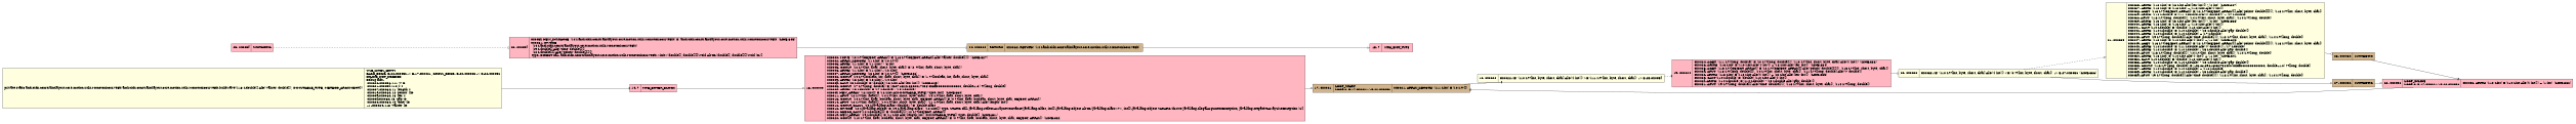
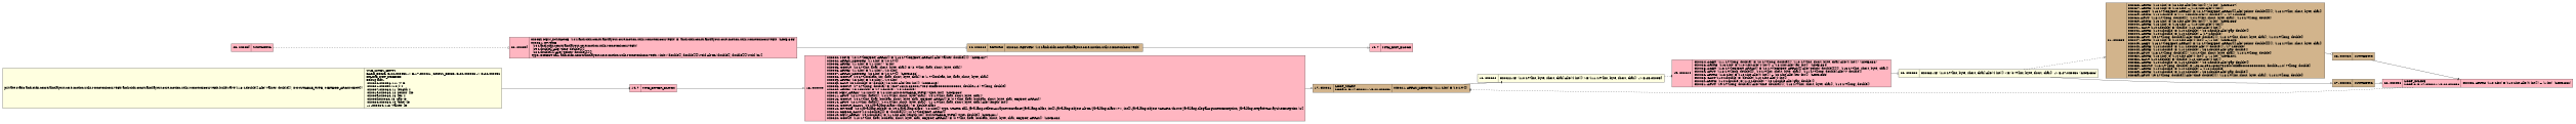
  digraph {
    rankdir=LR
    node [fillcolor=lightpink shape=record style=filled]
    edge [arrowhead=onormal]
    n1 [label="{14\:\ ?|MTH_ENTER_BLOCK\l}"]
    n2 [label="{16\:\ 0x0000|0x0000: MOVE  (r0 I:??[OBJECT, ARRAY]) = (r18 I:??[OBJECT, ARRAY] A[D('values' double[])])  (LINE:327)\l0x0002: ARRAY_LENGTH  (r1 I:int) = (r0 I:??[]) \l0x0003: ARITH  (r1 I:int) = (r1 I:int) * (3 int) \l0x0005: CONST  (r2 I:??[int, float, short, byte, char]) = (2 ??[int, float, short, byte, char]) \l0x0006: ARITH  (r1 I:int) = (r1 I:int) \- (r2 I:int) \l0x0007: ARRAY_LENGTH  (r3 I:int) = (r0 I:??[])  (LINE:328)\l0x0008: CONST  (r4 I:??[boolean, int, float, short, byte, char]) = (1 ??[boolean, int, float, short, byte, char]) \l0x0009: ARITH  (r3 I:int) = (r3 I:int) \- (r4 I:int) \l0x000a: CAST (r5 I:double) = (double) (r3 I:int A[D('len' int)])  (LINE:329)\l0x000b: CONST  (r7 I:??[long, double]) = (4607182418800017408(0x3ff0000000000000, double:1.0) ??[long, double]) \l0x000d: ARITH  (r5 I:double) = (r7 I:double) \/ (r5 I:double) \l0x000f: NEW_ARRAY  (r2 I:int[]) = (r2 I:int A[IMMUTABLE_TYPE]) type: int[]  (LINE:330)\l0x0011: APUT  (r2 I:??[int, float][]), (r4 I:??[int, short, byte, char]), (r4 I:??[int, float, short, byte, char]) \l0x0013: CONST  (r4 I:??[int, float, boolean, short, byte, char, OBJECT, ARRAY]) = (0 ??[int, float, boolean, short, byte, char, OBJECT, ARRAY]) \l0x0014: APUT  (r2 I:??[int, float][]), (r4 I:??[int, short, byte, char]), (r1 I:??[int, float, short, byte, char] A[D('length' int)]) \l0x0016: CONST_CLASS  (r9 I:java.lang.Class\<double\>) =  double.class \l0x0018: INVOKE  (r2 I:java.lang.Object) = (r9 I:java.lang.Class), (r2 I:int[]) type: STATIC call: java.lang.reflect.Array.newInstance(java.lang.Class, int[]):java.lang.Object A[MD:(java.lang.Class\<?\>, int[]):java.lang.Object VARARG throws java.lang.IllegalArgumentException, java.lang.NegativeArraySizeException (c)]\l0x001c: CHECK_CAST (r2 I:double[][]) = (double[][]) (r2 I:??[OBJECT, ARRAY]) \l0x001e: NEW_ARRAY  (r9 I:double[]) = (r1 I:int A[D('length' int), IMMUTABLE_TYPE]) type: double[]  (LINE:331)\l0x0020: CONST  (r10 I:??[int, float, boolean, short, byte, char, OBJECT, ARRAY]) = (0 ??[int, float, boolean, short, byte, char, OBJECT, ARRAY])  (LINE:332)\l}"]
    n3 [fillcolor=tan label="{17\:\ 0x0021|LOOP_START\lLOOP:0: B:17:0x0021\-\>B:22:0x005c\l|0x0021: ARRAY_LENGTH  (r11 I:int) = (r0 I:??[]) \l}"]
    n4 [fillcolor=lightyellow label="{18\:\ 0x0022|0x0022: IF  (r10 I:??[int, byte, short, char] A[D('i' int)]) \>= (r11 I:??[int, byte, short, char])  \-\> B:25:0x005f \l}"]
    n5 [label="{19\:\ 0x0024|0x0024: AGET  (r11 I:??[long, double]) = (r0 I:??[long, double][]), (r10 I:??[int, short, byte, char] A[D('i' int)])  (LINE:333)\l0x0026: ARITH  (r13 I:int) = (r10 I:int A[D('i' int)]) + (r3 I:int A[D('len' int)])  (LINE:334)\l0x0028: AGET  (r13 I:??[OBJECT, ARRAY]) = (r2 I:??[OBJECT, ARRAY][] A[D('points' double[][])]), (r13 I:??[int, short, byte, char]) \l0x002a: APUT  (r13 I:??[long, double][]), (r4 I:??[int, short, byte, char]), (r11 I:??[long, double] A[D('v' double)]) \l0x002c: ARITH  (r13 I:int) = (r10 I:int A[D('i' int)]) + (r3 I:int A[D('len' int)])  (LINE:335)\l0x002e: CAST (r14 I:double) = (double) (r10 I:int A[D('i' int)]) \l0x002f: ARITH  (r14 I:double) = (r14 I:double) * (r5 I:double A[D('gap' double)]) \l0x0031: APUT  (r9 I:??[long, double][] A[D('time' double[])]), (r13 I:??[int, short, byte, char]), (r14 I:??[long, double]) \l}"]
    n6 [fillcolor=lightyellow label="{20\:\ 0x0033|0x0033: IF  (r10 I:??[int, byte, short, char] A[D('i' int)]) \<= (0 ??[int, byte, short, char])  \-\> B:27:0x005c  (LINE:336)\l}"]
    n7 [label="{25\:\ 0x005f|SYNTHETIC\l}"]
    n8 [label="{23\:\ 0x005f|0x005f: NEW_INSTANCE  (r4 I:androidx.constraintlayout.core.motion.utils.MonotonicCurveFit) =  androidx.constraintlayout.core.motion.utils.MonotonicCurveFit  (LINE:345)\l0x0261: INVOKE  \l  (r4 I:androidx.constraintlayout.core.motion.utils.MonotonicCurveFit)\l  (r9 I:double[] A[D('time' double[])])\l  (r2 I:double[][] A[D('points' double[][])])\l type: DIRECT call: androidx.constraintlayout.core.motion.utils.MonotonicCurveFit.\<init\>(double[], double[][]):void A[MD:(double[], double[][]):void (m)]\l}"]
-   n9 [fillcolor=lightyellow label="{21\:\ 0x0035|0x0035: ARITH  (r13 I:int) = (r3 I:int A[D('len' int)]) * (2 int)  (LINE:337)\l0x0037: ARITH  (r13 I:int) = (r13 I:int) + (r10 I:int A[D('i' int)]) \l0x0038: AGET  (r13 I:??[OBJECT, ARRAY]) = (r2 I:??[OBJECT, ARRAY][] A[D('points' double[][])]), (r13 I:??[int, short, byte, char]) \l0x003a: ARITH  (r14 I:double) = (r11 I:double A[D('v' double)]) + (r7 I:double) \l0x003c: APUT  (r13 I:??[long, double][]), (r4 I:??[int, short, byte, char]), (r14 I:??[long, double]) \l0x003e: ARITH  (r13 I:int) = (r3 I:int A[D('len' int)]) * (2 int)  (LINE:338)\l0x0040: ARITH  (r13 I:int) = (r13 I:int) + (r10 I:int A[D('i' int)]) \l0x0041: CAST (r14 I:double) = (double) (r10 I:int A[D('i' int)]) \l0x0042: ARITH  (r14 I:double) = (r14 I:double) * (r5 I:double A[D('gap' double)]) \l0x0044: ARITH  (r14 I:double) = (r14 I:double) + (r7 I:double) \l0x0045: APUT  (r9 I:??[long, double][] A[D('time' double[])]), (r13 I:??[int, short, byte, char]), (r14 I:??[long, double]) \l0x0047: ARITH  (r13 I:int) = (r10 I:int A[D('i' int)]) + (\-1 int)  (LINE:340)\l0x0049: AGET  (r13 I:??[OBJECT, ARRAY]) = (r2 I:??[OBJECT, ARRAY][] A[D('points' double[][])]), (r13 I:??[int, short, byte, char]) \l0x004b: ARITH  (r14 I:double) = (r11 I:double A[D('v' double)]) \- (r7 I:double) \l0x004d: ARITH  (r14 I:double) = (r14 I:double) \- (r5 I:double A[D('gap' double)]) \l0x004e: APUT  (r13 I:??[long, double][]), (r4 I:??[int, short, byte, char]), (r14 I:??[long, double]) \l0x0050: ARITH  (r13 I:int) = (r10 I:int A[D('i' int)]) + (\-1 int)  (LINE:341)\l0x0052: CAST (r14 I:double) = (double) (r10 I:int A[D('i' int)]) \l0x0053: ARITH  (r14 I:double) = (r14 I:double) * (r5 I:double A[D('gap' double)]) \l0x0055: CONST  (r16 I:??[long, double]) = (\-4616189618054758400(0xbff0000000000000, double:\-1.0) ??[long, double]) \l0x0057: ARITH  (r14 I:double) = (r14 I:double) + (r16 I:double) \l0x0059: ARITH  (r14 I:double) = (r14 I:double) \- (r5 I:double A[D('gap' double)]) \l0x005a: APUT  (r9 I:??[long, double][] A[D('time' double[])]), (r13 I:??[int, short, byte, char]), (r14 I:??[long, double]) \l}"]
+   n9 [fillcolor=tan label="{21\:\ 0x0035|0x0035: ARITH  (r13 I:int) = (r3 I:int A[D('len' int)]) * (2 int)  (LINE:337)\l0x0037: ARITH  (r13 I:int) = (r13 I:int) + (r10 I:int A[D('i' int)]) \l0x0038: AGET  (r13 I:??[OBJECT, ARRAY]) = (r2 I:??[OBJECT, ARRAY][] A[D('points' double[][])]), (r13 I:??[int, short, byte, char]) \l0x003a: ARITH  (r14 I:double) = (r11 I:double A[D('v' double)]) + (r7 I:double) \l0x003c: APUT  (r13 I:??[long, double][]), (r4 I:??[int, short, byte, char]), (r14 I:??[long, double]) \l0x003e: ARITH  (r13 I:int) = (r3 I:int A[D('len' int)]) * (2 int)  (LINE:338)\l0x0040: ARITH  (r13 I:int) = (r13 I:int) + (r10 I:int A[D('i' int)]) \l0x0041: CAST (r14 I:double) = (double) (r10 I:int A[D('i' int)]) \l0x0042: ARITH  (r14 I:double) = (r14 I:double) * (r5 I:double A[D('gap' double)]) \l0x0044: ARITH  (r14 I:double) = (r14 I:double) + (r7 I:double) \l0x0045: APUT  (r9 I:??[long, double][] A[D('time' double[])]), (r13 I:??[int, short, byte, char]), (r14 I:??[long, double]) \l0x0047: ARITH  (r13 I:int) = (r10 I:int A[D('i' int)]) + (\-1 int)  (LINE:340)\l0x0049: AGET  (r13 I:??[OBJECT, ARRAY]) = (r2 I:??[OBJECT, ARRAY][] A[D('points' double[][])]), (r13 I:??[int, short, byte, char]) \l0x004b: ARITH  (r14 I:double) = (r11 I:double A[D('v' double)]) \- (r7 I:double) \l0x004d: ARITH  (r14 I:double) = (r14 I:double) \- (r5 I:double A[D('gap' double)]) \l0x004e: APUT  (r13 I:??[long, double][]), (r4 I:??[int, short, byte, char]), (r14 I:??[long, double]) \l0x0050: ARITH  (r13 I:int) = (r10 I:int A[D('i' int)]) + (\-1 int)  (LINE:341)\l0x0052: CAST (r14 I:double) = (double) (r10 I:int A[D('i' int)]) \l0x0053: ARITH  (r14 I:double) = (r14 I:double) * (r5 I:double A[D('gap' double)]) \l0x0055: CONST  (r16 I:??[long, double]) = (\-4616189618054758400(0xbff0000000000000, double:\-1.0) ??[long, double]) \l0x0057: ARITH  (r14 I:double) = (r14 I:double) + (r16 I:double) \l0x0059: ARITH  (r14 I:double) = (r14 I:double) \- (r5 I:double A[D('gap' double)]) \l0x005a: APUT  (r9 I:??[long, double][] A[D('time' double[])]), (r13 I:??[int, short, byte, char]), (r14 I:??[long, double]) \l}"]
    n10 [fillcolor=tan label="{27\:\ 0x005c|SYNTHETIC\l}"]
    n11 [fillcolor=tan label="{26\:\ 0x005c|SYNTHETIC\l}"]
    n12 [label="{22\:\ 0x005c|LOOP_INLINE\lLOOP:0: B:17:0x0021\-\>B:22:0x005c\l|0x005c: ARITH  (r10 I:int) = (r10 I:int A[D('i' int)]) + (1 int)  (LINE:332)\l}"]
    n13 [fillcolor=tan label="{24\:\ 0x0064|RETURN\l|0x0064: RETURN  (r4 I:androidx.constraintlayout.core.motion.utils.MonotonicCurveFit) \l}"]
-   n14 [label="{15\:\ ?|MTH_EXIT_TYPE\l}"]
+   n14 [label="{15\:\ ?|MTH_EXIT_BLOCK\l}"]
    n15 [fillcolor=lightyellow label="{private static androidx.constraintlayout.core.motion.utils.MonotonicCurveFit androidx.constraintlayout.core.motion.utils.MonotonicCurveFit.buildWave((r18 I:double[] A[D('values' double[]), IMMUTABLE_TYPE, METHOD_ARGUMENT]))  | USE_LINES_HINTS\lBACK_EDGE: B:22:0x005c \-\> B:17:0x0021, CROSS_EDGE: B:20:0x0033 \-\> B:22:0x005c\lINLINE_NOT_NEEDED\lDebug Info:\l  0x0026\-0x005c: r11 'v' D\l  0x0021\-0x005f: r10 'i' I\l  0x0007\-0x0064: r1 'length' I\l  0x001e\-0x0064: r2 'points' [[D\l  0x000a\-0x0064: r3 'len' I\l  0x000f\-0x0064: r5 'gap' D\l  0x0020\-0x0064: r9 'time' [D\l  \-1 \-0x0064: r18 'values' [D\l}"]
    n1 -> n2
    n2 -> n3
    n3 -> n4 [arrowhead=tee]
    n4 -> n5 [arrowhead=tee style=dashed]
    n5 -> n6 [arrowhead=odot]
    n6 -> n9 [style=dashed]
    n6 -> n10
    n7 -> n8 [arrowhead=odot style=dashed]
    n8 -> n13 [arrowhead=odot]
    n9 -> n11 [arrowhead=odot]
    n10 -> n12
    n11 -> n12 [arrowhead=tee]
-   n12 -> n3 [arrowhead=tee]
+   n12 -> n3 [arrowhead=tee style=dashed]
    n13 -> n14
    n15 -> n1 [arrowhead=tee]
  }
